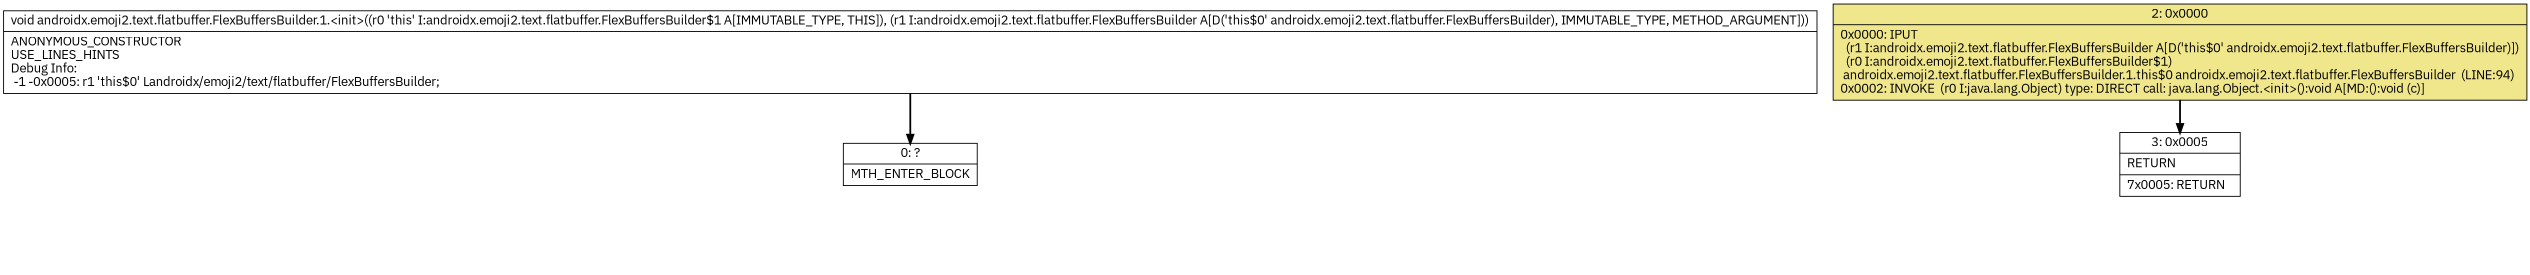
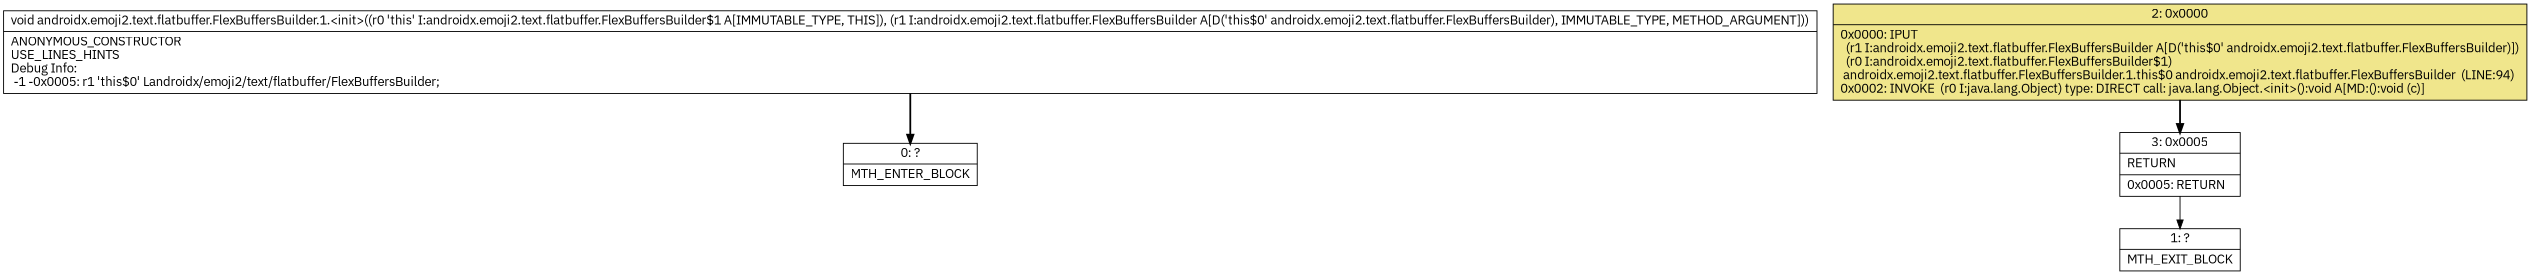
  digraph {
    fontname="IBM Plex Sans"
    node [fillcolor=white fontname="IBM Plex Sans" shape=record style=filled]
    edge [fontname="IBM Plex Sans" style=bold]
    n1 [label="{0\:\ ?|MTH_ENTER_BLOCK\l}"]
    n2 [fillcolor=khaki label="{2\:\ 0x0000|0x0000: IPUT  \l  (r1 I:androidx.emoji2.text.flatbuffer.FlexBuffersBuilder A[D('this$0' androidx.emoji2.text.flatbuffer.FlexBuffersBuilder)])\l  (r0 I:androidx.emoji2.text.flatbuffer.FlexBuffersBuilder$1)\l androidx.emoji2.text.flatbuffer.FlexBuffersBuilder.1.this$0 androidx.emoji2.text.flatbuffer.FlexBuffersBuilder  (LINE:94)\l0x0002: INVOKE  (r0 I:java.lang.Object) type: DIRECT call: java.lang.Object.\<init\>():void A[MD:():void (c)]\l}"]
-   n3 [label="{3\:\ 0x0005|RETURN\l|7x0005: RETURN   \l}"]
+   n3 [label="{3\:\ 0x0005|RETURN\l|0x0005: RETURN   \l}"]
+   n4 [label="{1\:\ ?|MTH_EXIT_BLOCK\l}"]
    n5 [label="{void androidx.emoji2.text.flatbuffer.FlexBuffersBuilder.1.\<init\>((r0 'this' I:androidx.emoji2.text.flatbuffer.FlexBuffersBuilder$1 A[IMMUTABLE_TYPE, THIS]), (r1 I:androidx.emoji2.text.flatbuffer.FlexBuffersBuilder A[D('this$0' androidx.emoji2.text.flatbuffer.FlexBuffersBuilder), IMMUTABLE_TYPE, METHOD_ARGUMENT]))  | ANONYMOUS_CONSTRUCTOR\lUSE_LINES_HINTS\lDebug Info:\l  \-1 \-0x0005: r1 'this$0' Landroidx\/emoji2\/text\/flatbuffer\/FlexBuffersBuilder;\l}"]
    n2 -> n3
+   n3 -> n4 [style=solid]
    n5 -> n1
  }
